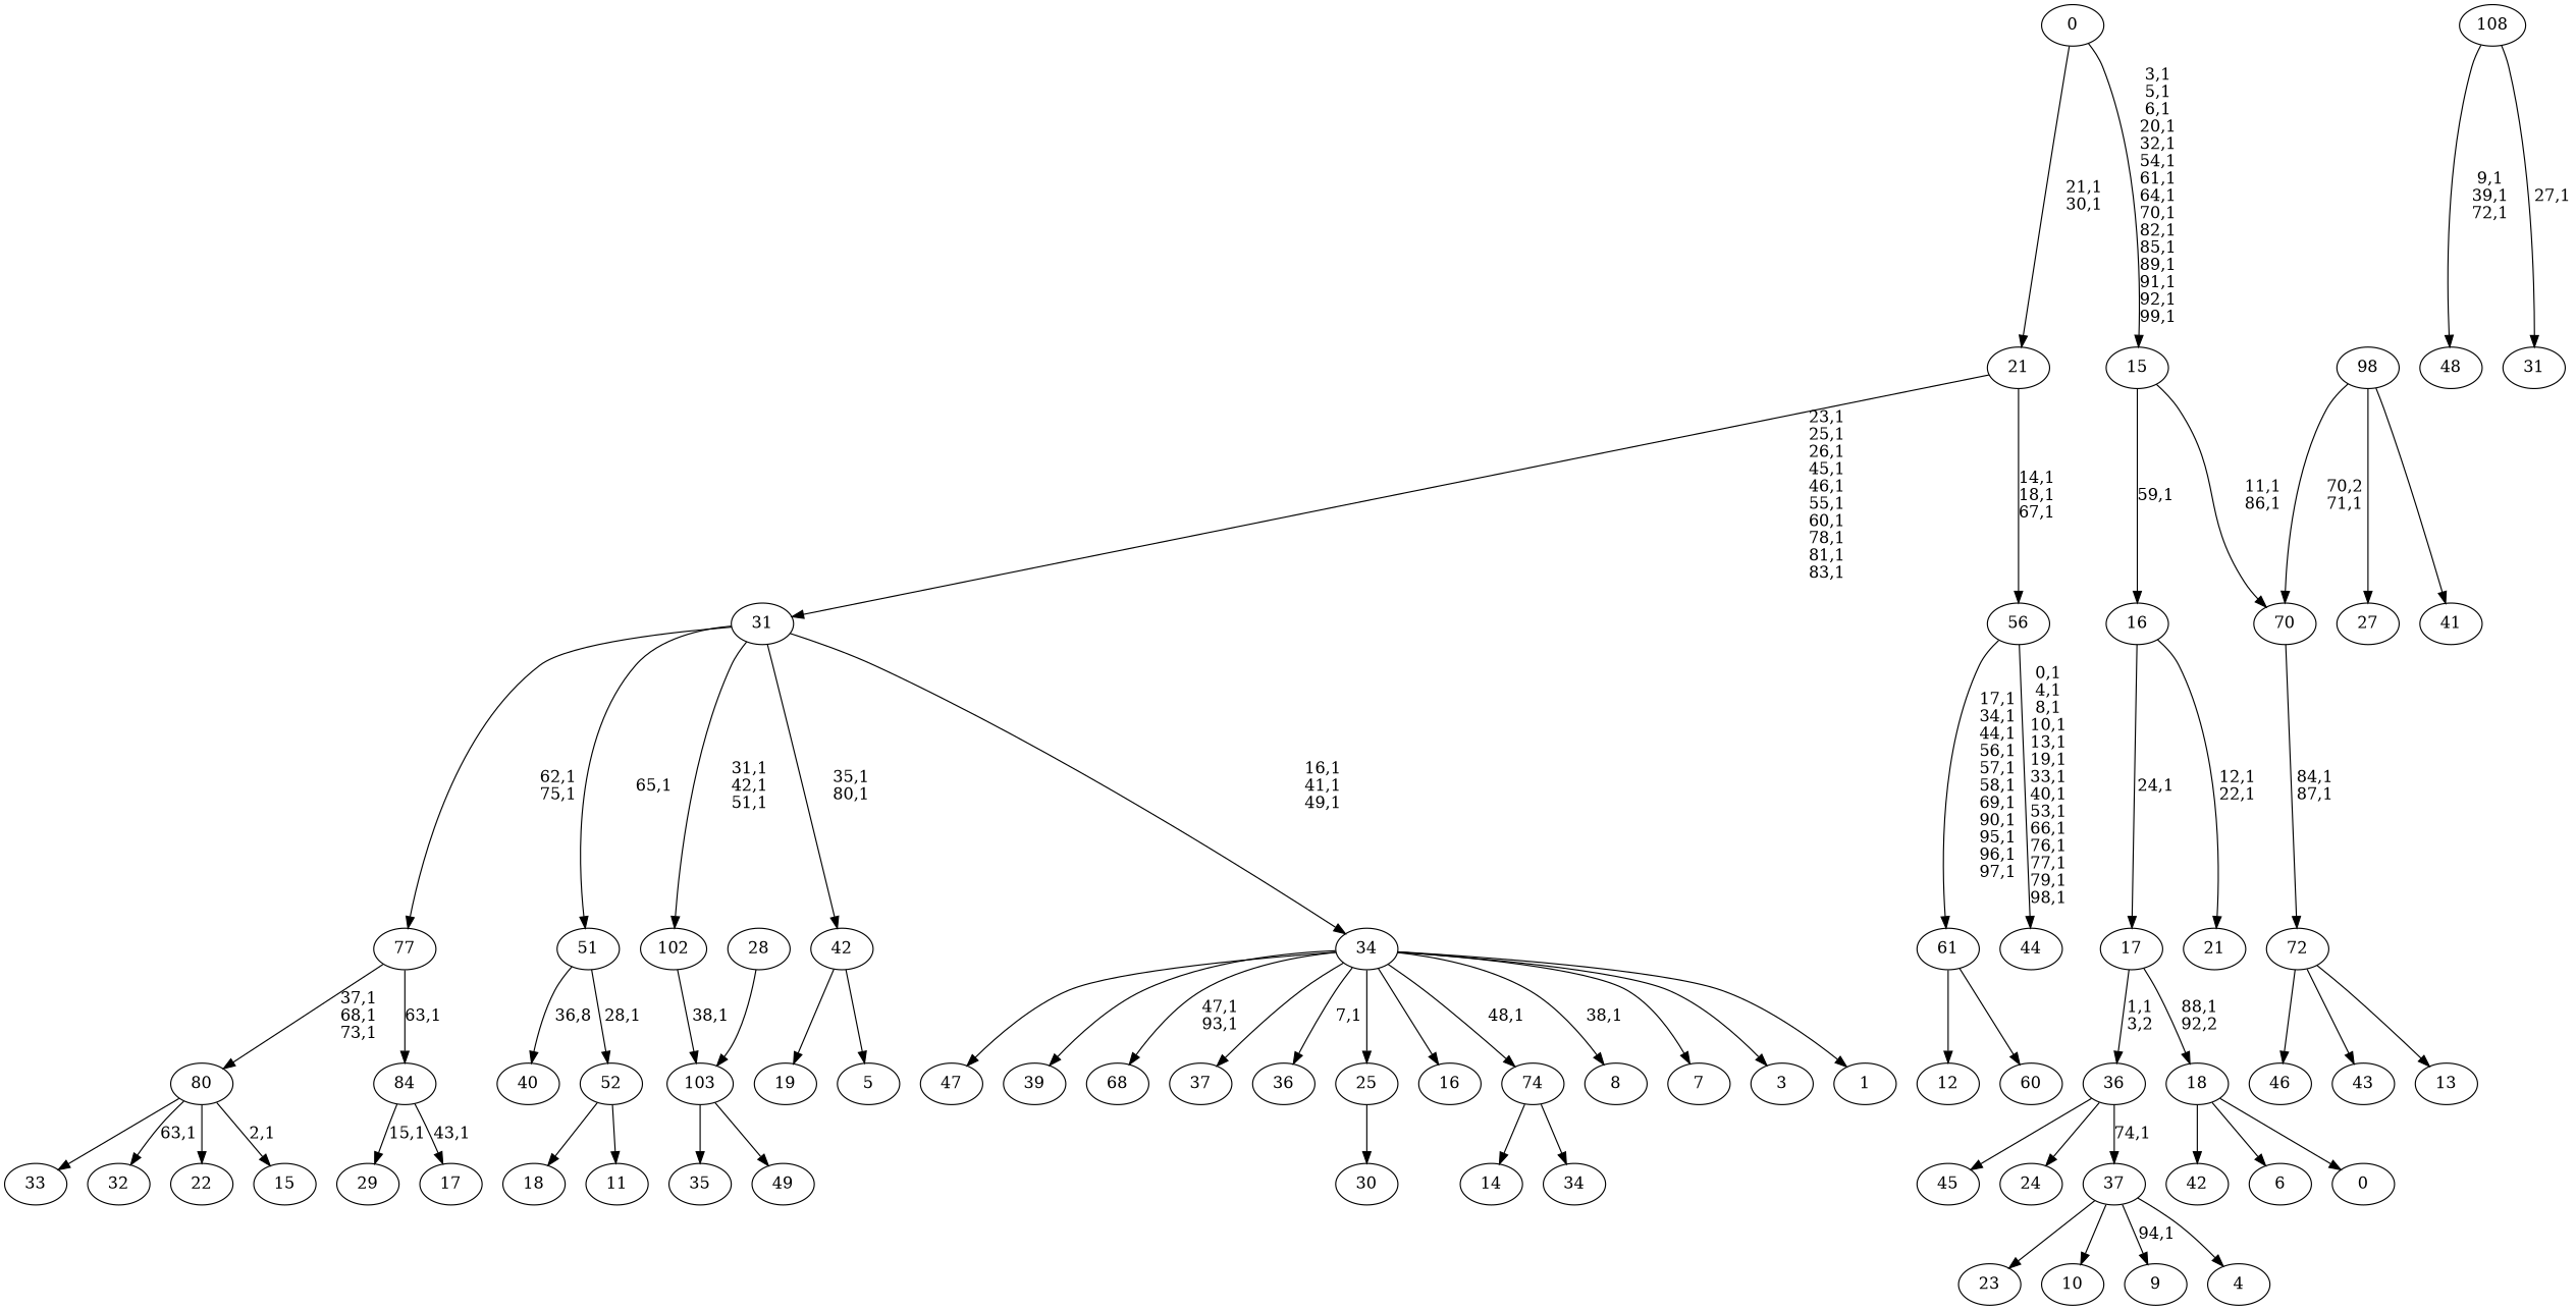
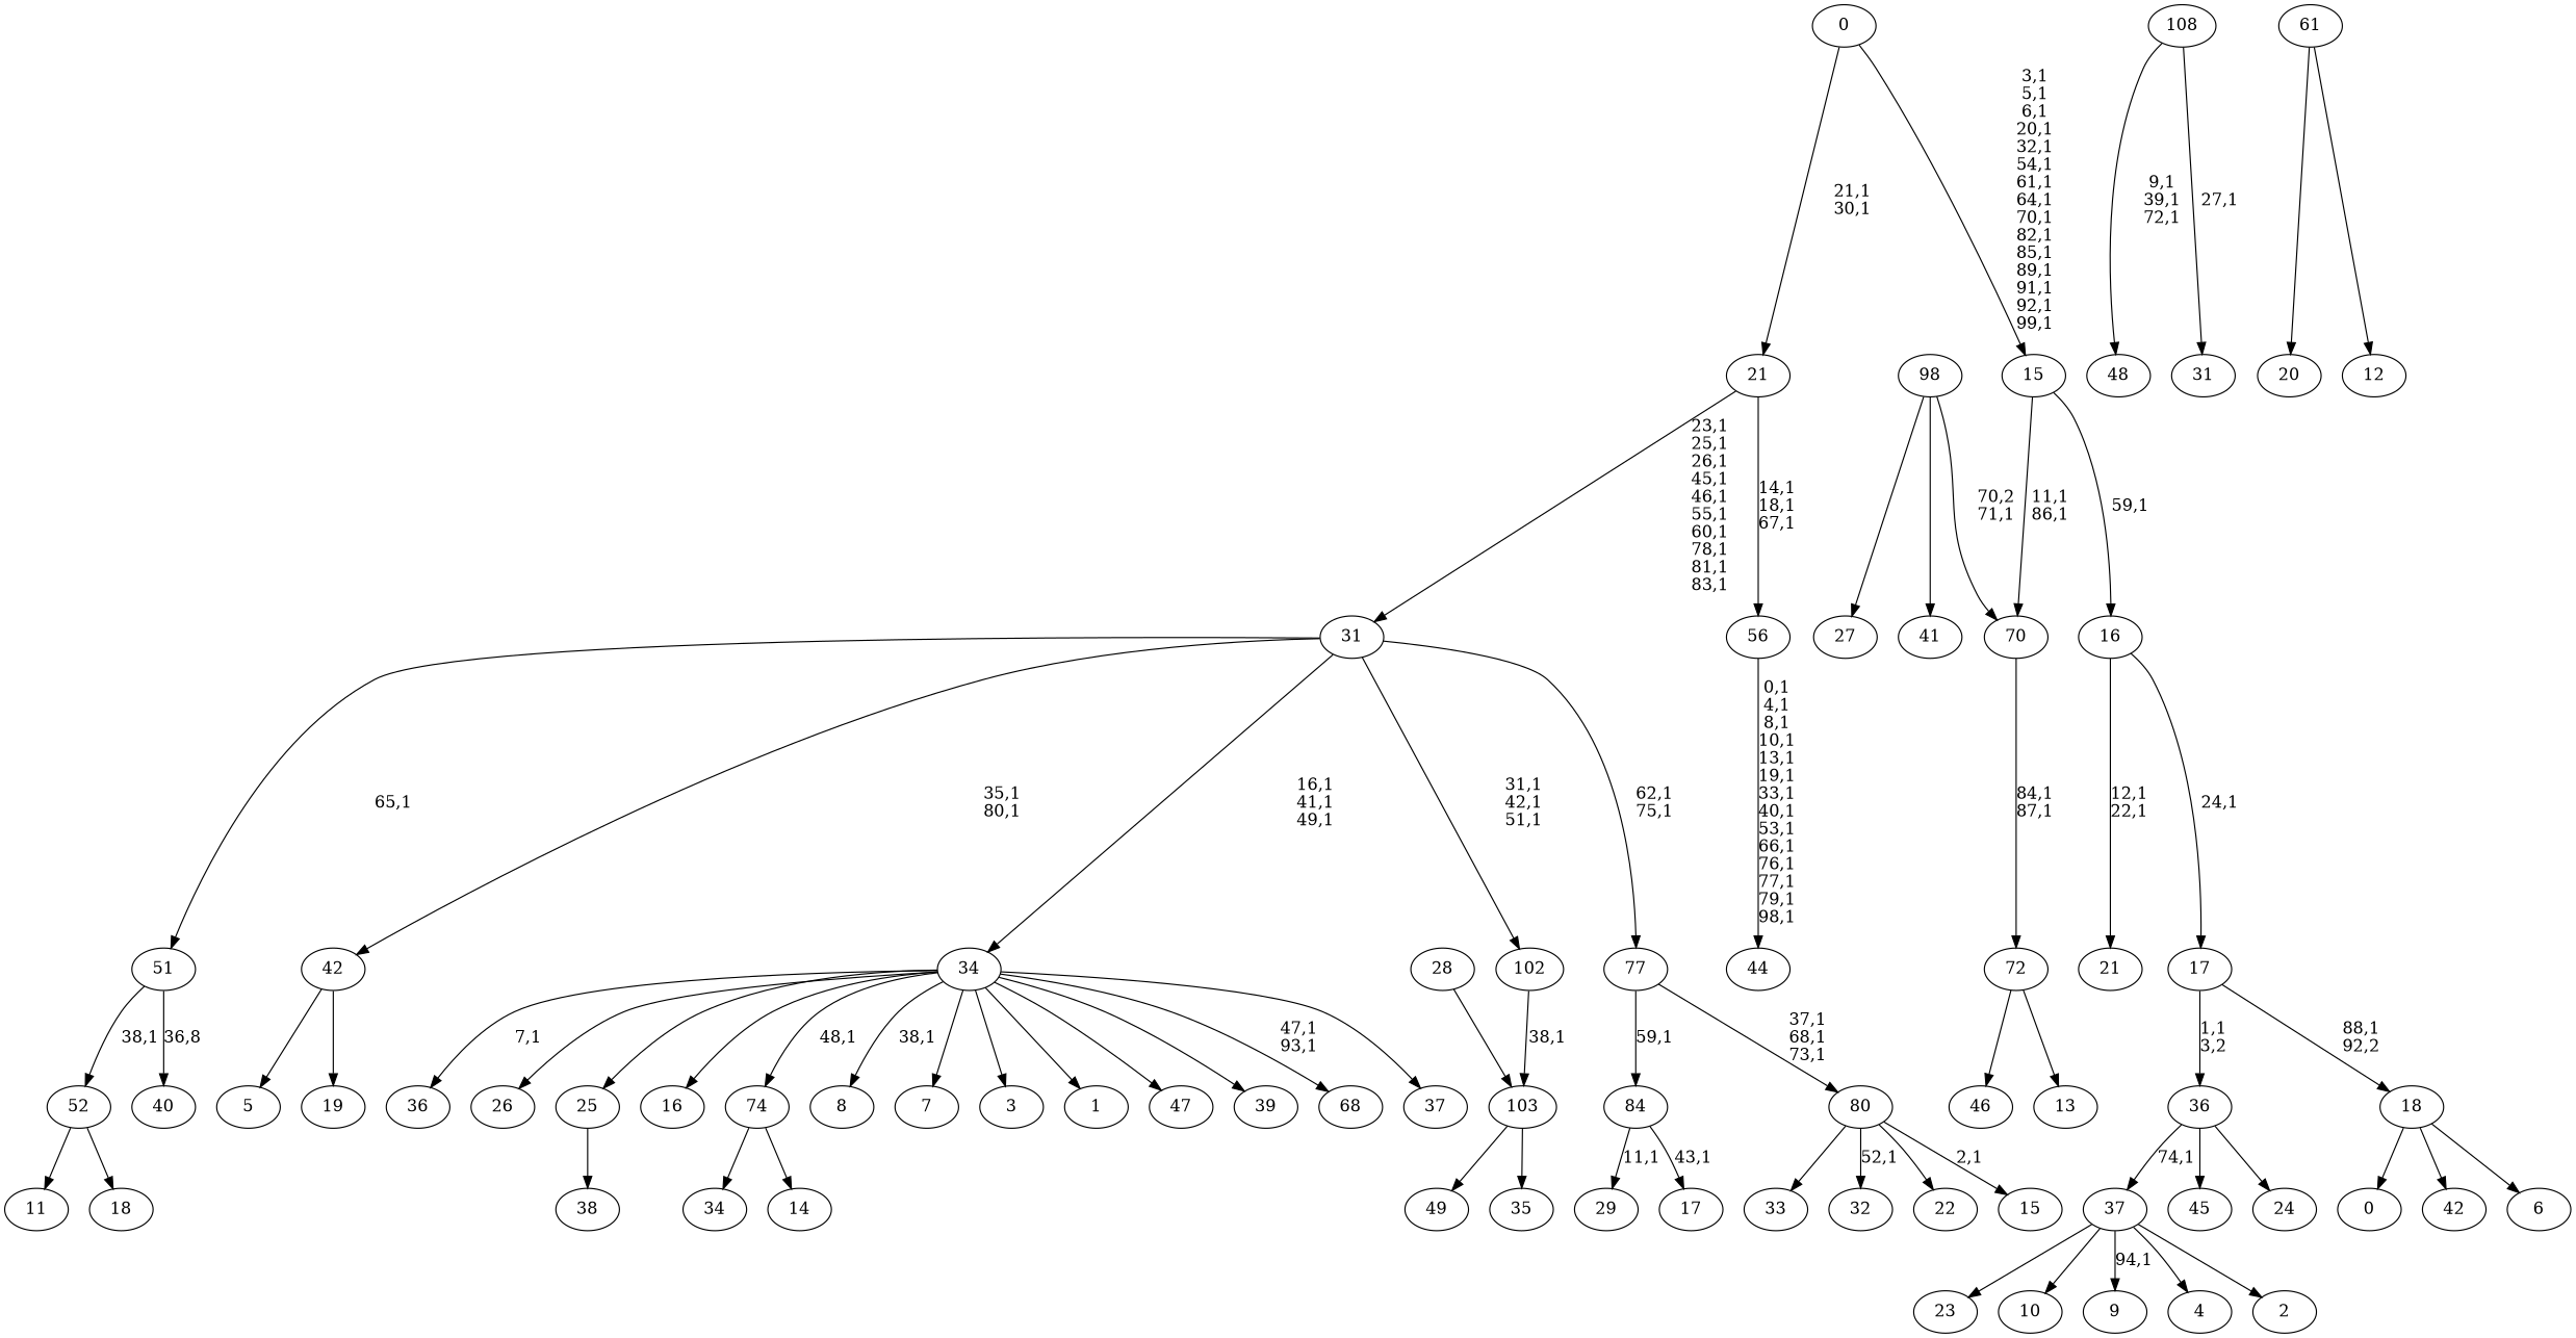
  digraph {
    n1 [label=49]
    n2 [label=48]
    n3 [label=47]
    n4 [label=46]
    n5 [label=45]
    n6 [label=44]
-   n7 [label=43]
    n8 [label=42]
    n9 [label=41]
    n10 [label=40]
    n11 [label=39]
    n12 [label=68]
    n13 [label=37]
    n14 [label=36]
    n15 [label=35]
    n16 [label=34]
    n17 [label=33]
    n18 [label=32]
    n19 [label=31]
    108
-   n21 [label=30]
+   n21 [label=38]
    n22 [label=29]
    n23 [label=28]
    103
    102
    n26 [label=27]
    98
    70
+   n29 [label=26]
    n30 [label=25]
    n31 [label=24]
    n32 [label=23]
    n33 [label=22]
    n34 [label=21]
-   n35 [label=60]
+   n35 [label=20]
    n36 [label=19]
    n37 [label=18]
    n38 [label=17]
    84
    n40 [label=16]
    n41 [label=15]
    80
    77
    n44 [label=14]
    74
    n46 [label=13]
    72
    n48 [label=12]
    n49 [label=61]
    56
    n51 [label=11]
    52
    51
    n54 [label=10]
    n55 [label=9]
    n56 [label=8]
    n57 [label=7]
    n58 [label=6]
    n59 [label=5]
    42
    n61 [label=4]
    n62 [label=3]
+   n63 [label=2]
    37
    36
    n66 [label=1]
    34
    31
    21
    n70 [label=0]
    18
    17
    16
    15
    0
    108 -> n2 [label="9,1\n39,1\n72,1"]
    108 -> n19 [label="27,1"]
    n23 -> 103
    103 -> n1
    103 -> n15
    102 -> 103 [label="38,1"]
    98 -> n9
    98 -> n26
    98 -> 70 [label="70,2\n71,1"]
    70 -> 72 [label="84,1\n87,1"]
    n30 -> n21
-   84 -> n22 [label="15,1"]
+   84 -> n22 [label="11,1"]
    84 -> n38 [label="43,1"]
    80 -> n17
-   80 -> n18 [label="63,1"]
+   80 -> n18 [label="52,1"]
    80 -> n33
    80 -> n41 [label="2,1"]
-   77 -> 84 [label="63,1"]
+   77 -> 84 [label="59,1"]
    77 -> 80 [label="37,1\n68,1\n73,1"]
    74 -> n16
    74 -> n44
    72 -> n4
-   72 -> n7
    72 -> n46
    n49 -> n35
    n49 -> n48
    56 -> n6 [label="0,1\n4,1\n8,1\n10,1\n13,1\n19,1\n33,1\n40,1\n53,1\n66,1\n76,1\n77,1\n79,1\n98,1"]
-   56 -> n49 [label="17,1\n34,1\n44,1\n56,1\n57,1\n58,1\n69,1\n90,1\n95,1\n96,1\n97,1"]
    52 -> n37
    52 -> n51
    51 -> n10 [label="36,8"]
-   51 -> 52 [label="28,1"]
+   51 -> 52 [label="38,1"]
    42 -> n36
    42 -> n59
    37 -> n32
    37 -> n54
    37 -> n55 [label="94,1"]
    37 -> n61
+   37 -> n63
    36 -> n5
    36 -> n31
    36 -> 37 [label="74,1"]
    34 -> n3
    34 -> n11
    34 -> n12 [label="47,1\n93,1"]
    34 -> n13
    34 -> n14 [label="7,1"]
+   34 -> n29
    34 -> n30
    34 -> n40
    34 -> 74 [label="48,1"]
    34 -> n56 [label="38,1"]
    34 -> n57
    34 -> n62
    34 -> n66
    31 -> 102 [label="31,1\n42,1\n51,1"]
    31 -> 77 [label="62,1\n75,1"]
    31 -> 51 [label="65,1"]
    31 -> 42 [label="35,1\n80,1"]
    31 -> 34 [label="16,1\n41,1\n49,1"]
    21 -> 56 [label="14,1\n18,1\n67,1"]
    21 -> 31 [label="23,1\n25,1\n26,1\n45,1\n46,1\n55,1\n60,1\n78,1\n81,1\n83,1"]
    18 -> n8
    18 -> n58
    18 -> n70
    17 -> 36 [label="1,1\n3,2"]
    17 -> 18 [label="88,1\n92,2"]
    16 -> n34 [label="12,1\n22,1"]
    16 -> 17 [label="24,1"]
    15 -> 70 [label="11,1\n86,1"]
    15 -> 16 [label="59,1"]
    0 -> 21 [label="21,1\n30,1"]
    0 -> 15 [label="3,1\n5,1\n6,1\n20,1\n32,1\n54,1\n61,1\n64,1\n70,1\n82,1\n85,1\n89,1\n91,1\n92,1\n99,1"]
  }
